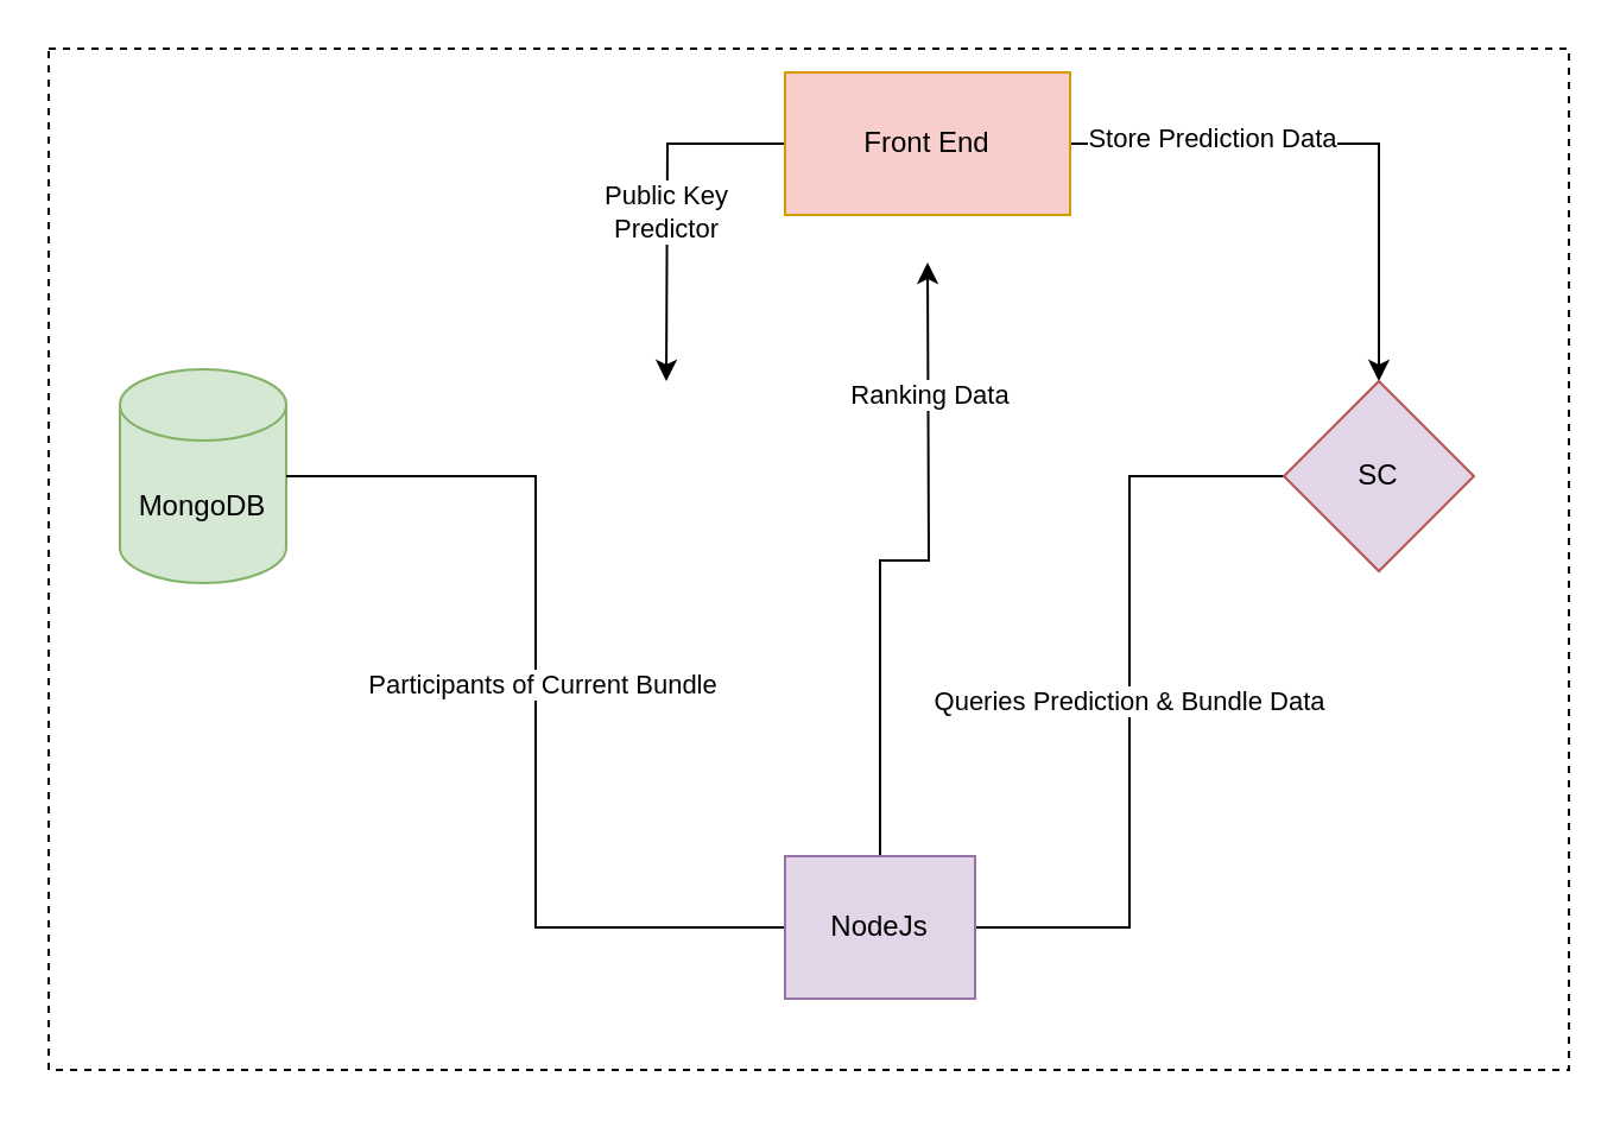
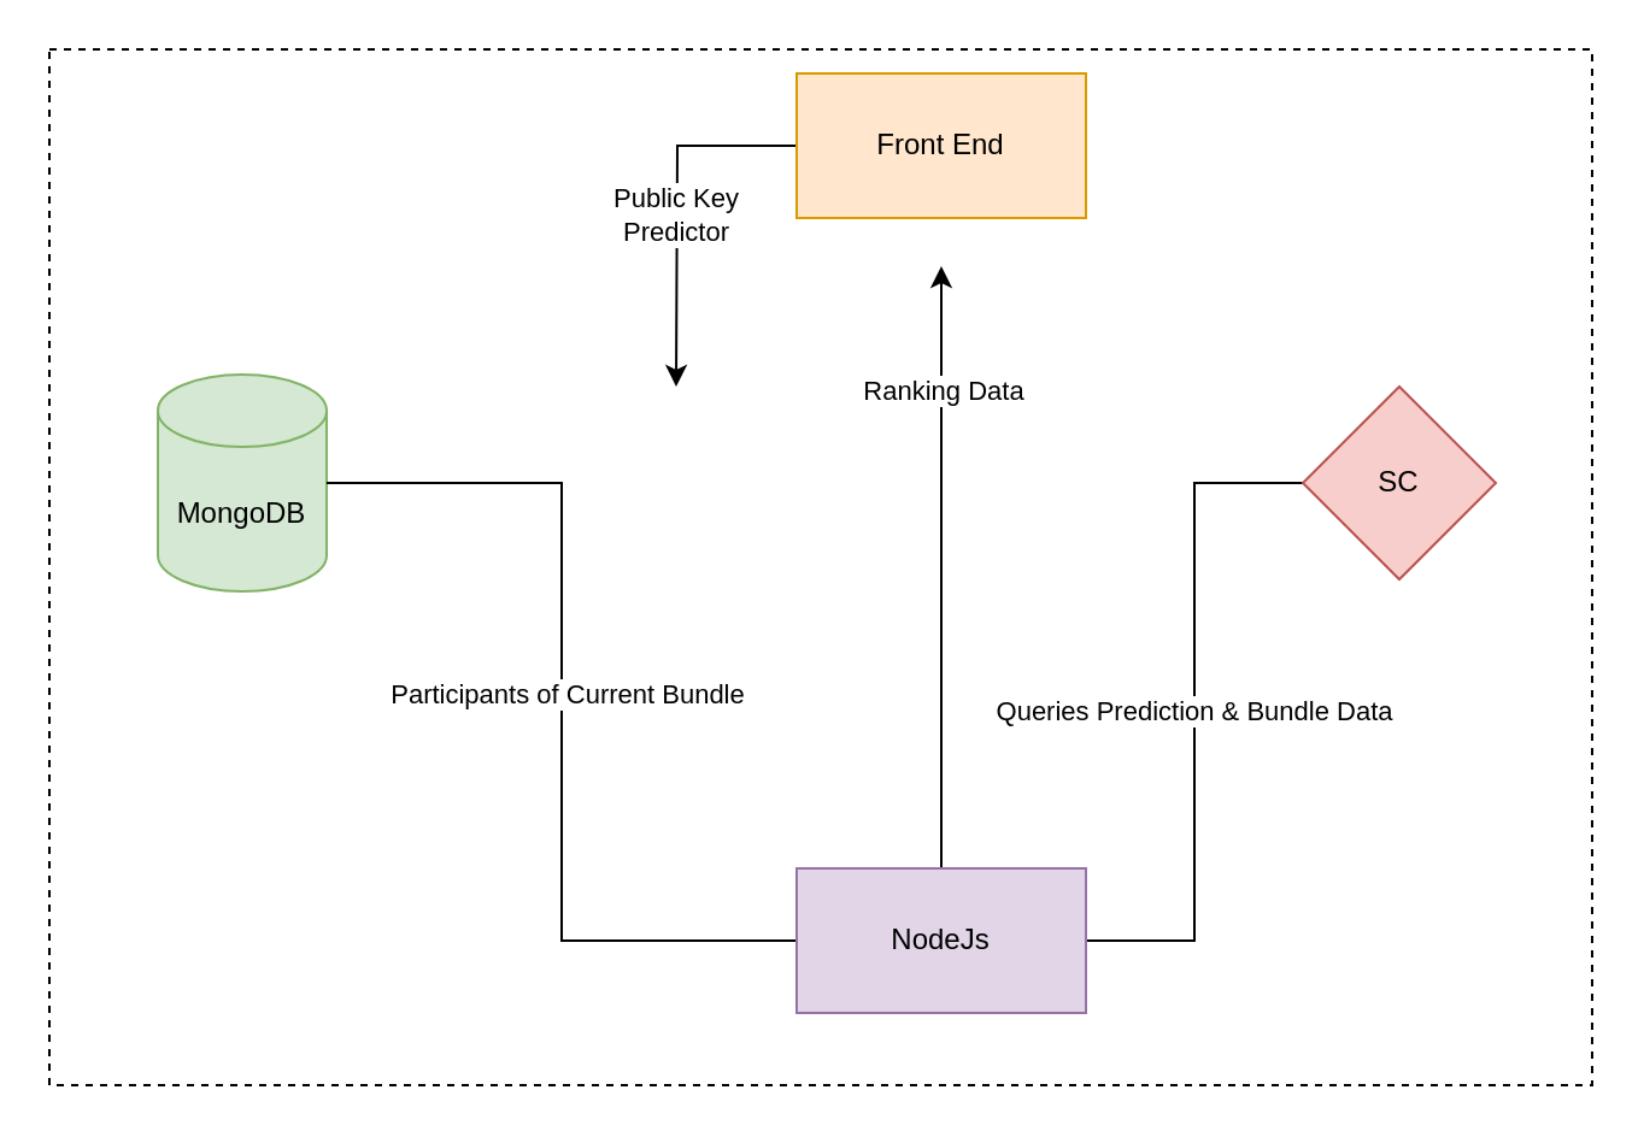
  <mxCell id="0" />
  <mxCell id="1" parent="0" />
- <mxCell id="2" value="MongoDB" style="shape=cylinder3;whiteSpace=wrap;html=1;boundedLbl=1;backgroundOutline=1;size=15;fillColor=#d5e8d4;strokeColor=#82b366;" vertex="1" parent="1"><mxGeometry x="50" y="155" width="70" height="90" as="geometry" /></mxCell>
+ <mxCell id="2" value="MongoDB" style="shape=cylinder3;whiteSpace=wrap;html=1;boundedLbl=1;backgroundOutline=1;size=15;fillColor=#d5e8d4;strokeColor=#82b366;" vertex="1" parent="1"><mxGeometry x="65" y="155" width="70" height="90" as="geometry" /></mxCell>
  <mxCell id="3" style="edgeStyle=orthogonalEdgeStyle;rounded=0;orthogonalLoop=1;jettySize=auto;html=1;" edge="1" parent="1" source="8"><mxGeometry relative="1" as="geometry"><mxPoint x="390" y="110" as="targetPoint" /></mxGeometry></mxCell>
  <mxCell id="4" value="Ranking Data" style="edgeLabel;html=1;align=center;verticalAlign=middle;resizable=0;points=[];" vertex="1" connectable="0" parent="3"><mxGeometry x="0.586" relative="1" as="geometry"><mxPoint as="offset" /></mxGeometry></mxCell>
  <mxCell id="5" value="Queries Prediction &amp;amp; Bundle Data" style="edgeStyle=orthogonalEdgeStyle;rounded=0;orthogonalLoop=1;jettySize=auto;html=1;entryX=0;entryY=0.5;entryDx=0;entryDy=0;endArrow=none;" edge="1" parent="1" source="8" target="14"><mxGeometry relative="1" as="geometry" /></mxCell>
  <mxCell id="6" style="edgeStyle=orthogonalEdgeStyle;rounded=0;orthogonalLoop=1;jettySize=auto;html=1;entryX=1;entryY=0.5;entryDx=0;entryDy=0;entryPerimeter=0;endArrow=none;endFill=0;" edge="1" parent="1" source="8" target="2"><mxGeometry relative="1" as="geometry" /></mxCell>
  <mxCell id="7" value="Participants of Current Bundle" style="edgeLabel;html=1;align=center;verticalAlign=middle;resizable=0;points=[];" vertex="1" connectable="0" parent="6"><mxGeometry x="0.04" y="-2" relative="1" as="geometry"><mxPoint as="offset" /></mxGeometry></mxCell>
- <mxCell id="8" value="NodeJs" style="rounded=0;whiteSpace=wrap;html=1;fillColor=#e1d5e7;strokeColor=#9673a6;" vertex="1" parent="1"><mxGeometry x="330" y="360" width="80" height="60" as="geometry" /></mxCell>
- <mxCell id="9" style="edgeStyle=orthogonalEdgeStyle;rounded=0;orthogonalLoop=1;jettySize=auto;html=1;entryX=0.5;entryY=0;entryDx=0;entryDy=0;" edge="1" parent="1" source="13" target="14"><mxGeometry relative="1" as="geometry" /></mxCell>
- <mxCell id="10" value="Store Prediction Data" style="edgeLabel;html=1;align=center;verticalAlign=middle;resizable=0;points=[];" vertex="1" connectable="0" parent="9"><mxGeometry x="-0.487" y="3" relative="1" as="geometry"><mxPoint as="offset" /></mxGeometry></mxCell>
+ <mxCell id="8" value="NodeJs" style="rounded=0;whiteSpace=wrap;html=1;fillColor=#e1d5e7;strokeColor=#9673a6;" vertex="1" parent="1"><mxGeometry x="330" y="360" width="120" height="60" as="geometry" /></mxCell>
  <mxCell id="11" style="edgeStyle=orthogonalEdgeStyle;rounded=0;orthogonalLoop=1;jettySize=auto;html=1;" edge="1" parent="1" source="13"><mxGeometry relative="1" as="geometry"><mxPoint x="280" y="160" as="targetPoint" /></mxGeometry></mxCell>
  <mxCell id="12" value="Public Key&lt;br&gt;Predictor" style="edgeLabel;html=1;align=center;verticalAlign=middle;resizable=0;points=[];" vertex="1" connectable="0" parent="11"><mxGeometry x="-0.333" y="28" relative="1" as="geometry"><mxPoint x="-29" y="28" as="offset" /></mxGeometry></mxCell>
- <mxCell id="13" value="Front End" style="rounded=0;whiteSpace=wrap;html=1;fillColor=#f8cecc;strokeColor=#d79b00;" vertex="1" parent="1"><mxGeometry x="330" y="30" width="120" height="60" as="geometry" /></mxCell>
- <mxCell id="14" value="SC" style="rhombus;whiteSpace=wrap;html=1;fillColor=#e1d5e7;strokeColor=#b85450;" vertex="1" parent="1"><mxGeometry x="540" y="160" width="80" height="80" as="geometry" /></mxCell>
+ <mxCell id="13" value="Front End" style="rounded=0;whiteSpace=wrap;html=1;fillColor=#ffe6cc;strokeColor=#d79b00;" vertex="1" parent="1"><mxGeometry x="330" y="30" width="120" height="60" as="geometry" /></mxCell>
+ <mxCell id="14" value="SC" style="rhombus;whiteSpace=wrap;html=1;fillColor=#f8cecc;strokeColor=#b85450;" vertex="1" parent="1"><mxGeometry x="540" y="160" width="80" height="80" as="geometry" /></mxCell>
  <mxCell id="15" value="" style="rounded=0;whiteSpace=wrap;html=1;fillColor=none;dashed=1;" vertex="1" parent="1"><mxGeometry x="20" y="20" width="640" height="430" as="geometry" /></mxCell>
